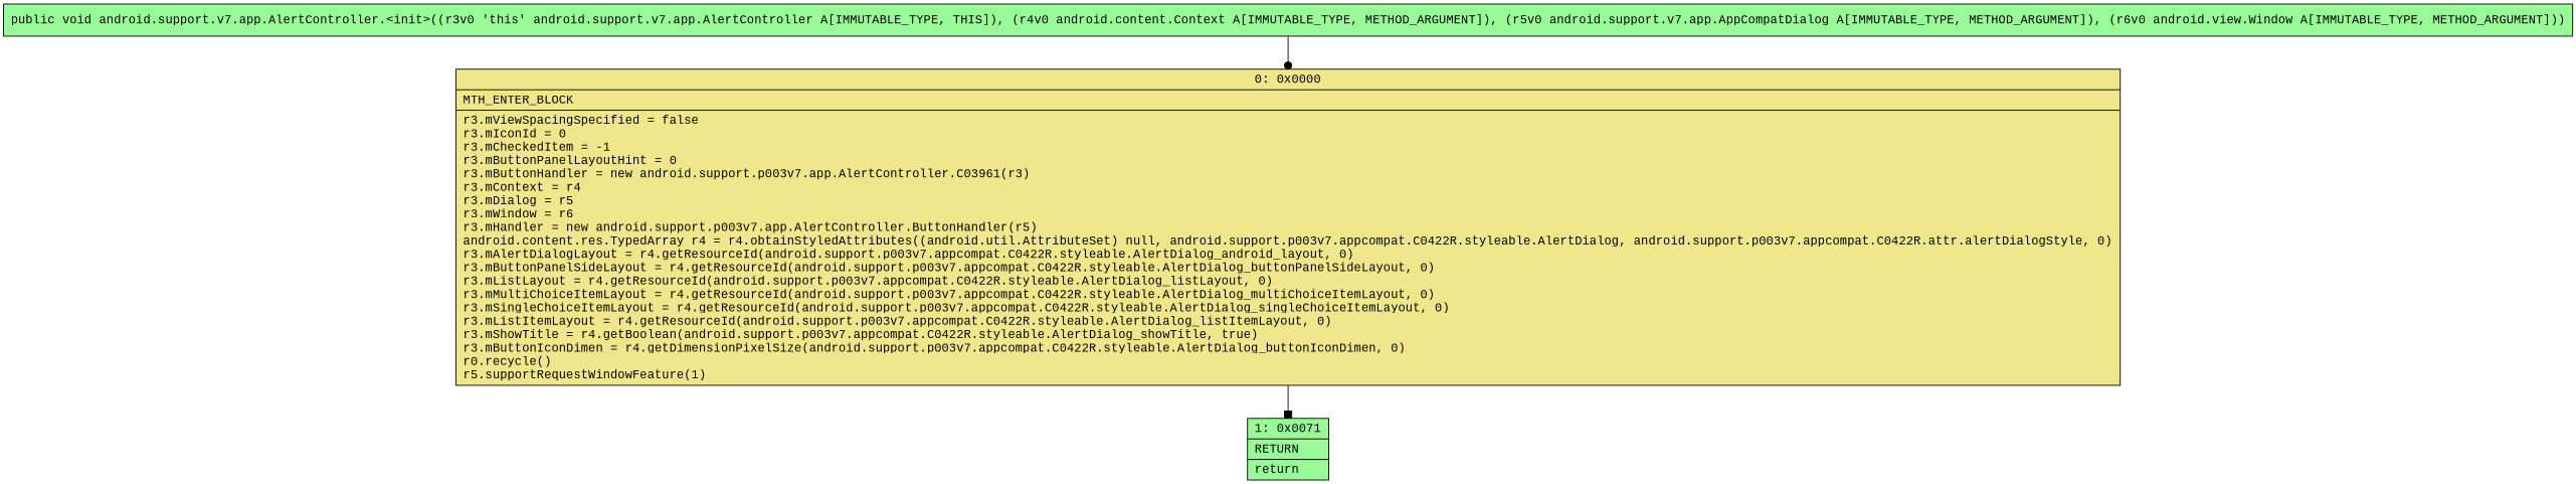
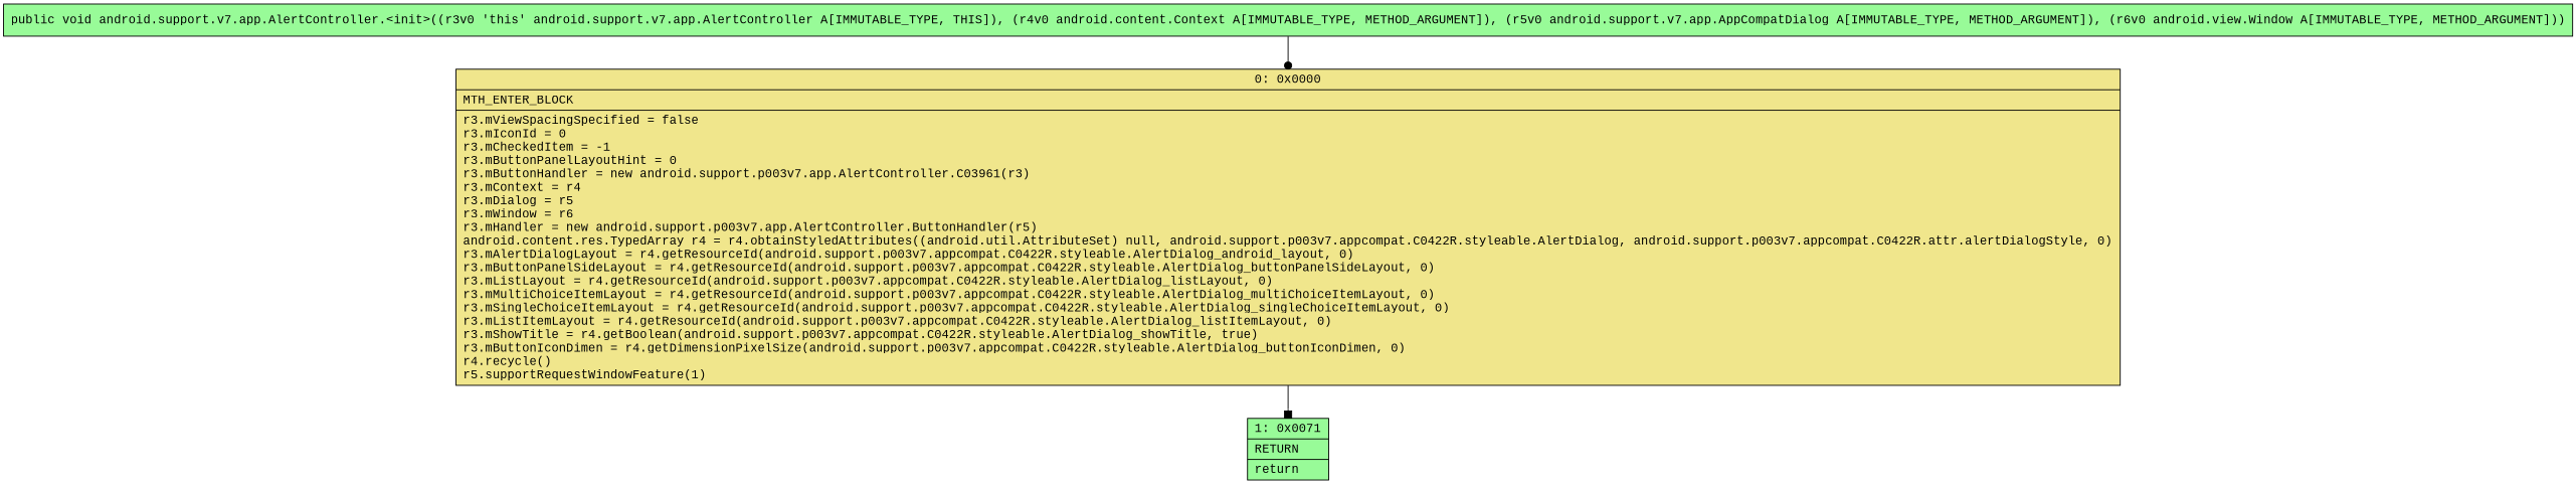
  digraph {
    fontname="Liberation Mono"
    node [shape=record style=filled fillcolor=palegreen fontname="Liberation Mono"]
    edge [style=solid fontname="Liberation Mono"]
-   n1 [label="{0\:\ 0x0000|MTH_ENTER_BLOCK\l|r3.mViewSpacingSpecified = false\lr3.mIconId = 0\lr3.mCheckedItem = \-1\lr3.mButtonPanelLayoutHint = 0\lr3.mButtonHandler = new android.support.p003v7.app.AlertController.C03961(r3)\lr3.mContext = r4\lr3.mDialog = r5\lr3.mWindow = r6\lr3.mHandler = new android.support.p003v7.app.AlertController.ButtonHandler(r5)\landroid.content.res.TypedArray r4 = r4.obtainStyledAttributes((android.util.AttributeSet) null, android.support.p003v7.appcompat.C0422R.styleable.AlertDialog, android.support.p003v7.appcompat.C0422R.attr.alertDialogStyle, 0)\lr3.mAlertDialogLayout = r4.getResourceId(android.support.p003v7.appcompat.C0422R.styleable.AlertDialog_android_layout, 0)\lr3.mButtonPanelSideLayout = r4.getResourceId(android.support.p003v7.appcompat.C0422R.styleable.AlertDialog_buttonPanelSideLayout, 0)\lr3.mListLayout = r4.getResourceId(android.support.p003v7.appcompat.C0422R.styleable.AlertDialog_listLayout, 0)\lr3.mMultiChoiceItemLayout = r4.getResourceId(android.support.p003v7.appcompat.C0422R.styleable.AlertDialog_multiChoiceItemLayout, 0)\lr3.mSingleChoiceItemLayout = r4.getResourceId(android.support.p003v7.appcompat.C0422R.styleable.AlertDialog_singleChoiceItemLayout, 0)\lr3.mListItemLayout = r4.getResourceId(android.support.p003v7.appcompat.C0422R.styleable.AlertDialog_listItemLayout, 0)\lr3.mShowTitle = r4.getBoolean(android.support.p003v7.appcompat.C0422R.styleable.AlertDialog_showTitle, true)\lr3.mButtonIconDimen = r4.getDimensionPixelSize(android.support.p003v7.appcompat.C0422R.styleable.AlertDialog_buttonIconDimen, 0)\lr0.recycle()\lr5.supportRequestWindowFeature(1)\l}" fillcolor=khaki]
+   n1 [label="{0\:\ 0x0000|MTH_ENTER_BLOCK\l|r3.mViewSpacingSpecified = false\lr3.mIconId = 0\lr3.mCheckedItem = \-1\lr3.mButtonPanelLayoutHint = 0\lr3.mButtonHandler = new android.support.p003v7.app.AlertController.C03961(r3)\lr3.mContext = r4\lr3.mDialog = r5\lr3.mWindow = r6\lr3.mHandler = new android.support.p003v7.app.AlertController.ButtonHandler(r5)\landroid.content.res.TypedArray r4 = r4.obtainStyledAttributes((android.util.AttributeSet) null, android.support.p003v7.appcompat.C0422R.styleable.AlertDialog, android.support.p003v7.appcompat.C0422R.attr.alertDialogStyle, 0)\lr3.mAlertDialogLayout = r4.getResourceId(android.support.p003v7.appcompat.C0422R.styleable.AlertDialog_android_layout, 0)\lr3.mButtonPanelSideLayout = r4.getResourceId(android.support.p003v7.appcompat.C0422R.styleable.AlertDialog_buttonPanelSideLayout, 0)\lr3.mListLayout = r4.getResourceId(android.support.p003v7.appcompat.C0422R.styleable.AlertDialog_listLayout, 0)\lr3.mMultiChoiceItemLayout = r4.getResourceId(android.support.p003v7.appcompat.C0422R.styleable.AlertDialog_multiChoiceItemLayout, 0)\lr3.mSingleChoiceItemLayout = r4.getResourceId(android.support.p003v7.appcompat.C0422R.styleable.AlertDialog_singleChoiceItemLayout, 0)\lr3.mListItemLayout = r4.getResourceId(android.support.p003v7.appcompat.C0422R.styleable.AlertDialog_listItemLayout, 0)\lr3.mShowTitle = r4.getBoolean(android.support.p003v7.appcompat.C0422R.styleable.AlertDialog_showTitle, true)\lr3.mButtonIconDimen = r4.getDimensionPixelSize(android.support.p003v7.appcompat.C0422R.styleable.AlertDialog_buttonIconDimen, 0)\lr4.recycle()\lr5.supportRequestWindowFeature(1)\l}" fillcolor=khaki]
    n2 [label="{1\:\ 0x0071|RETURN\l|return\l}"]
    n3 [label="{public void android.support.v7.app.AlertController.\<init\>((r3v0 'this' android.support.v7.app.AlertController A[IMMUTABLE_TYPE, THIS]), (r4v0 android.content.Context A[IMMUTABLE_TYPE, METHOD_ARGUMENT]), (r5v0 android.support.v7.app.AppCompatDialog A[IMMUTABLE_TYPE, METHOD_ARGUMENT]), (r6v0 android.view.Window A[IMMUTABLE_TYPE, METHOD_ARGUMENT])) }"]
    n1 -> n2 [arrowhead=box]
    n3 -> n1 [arrowhead=dot]
  }
